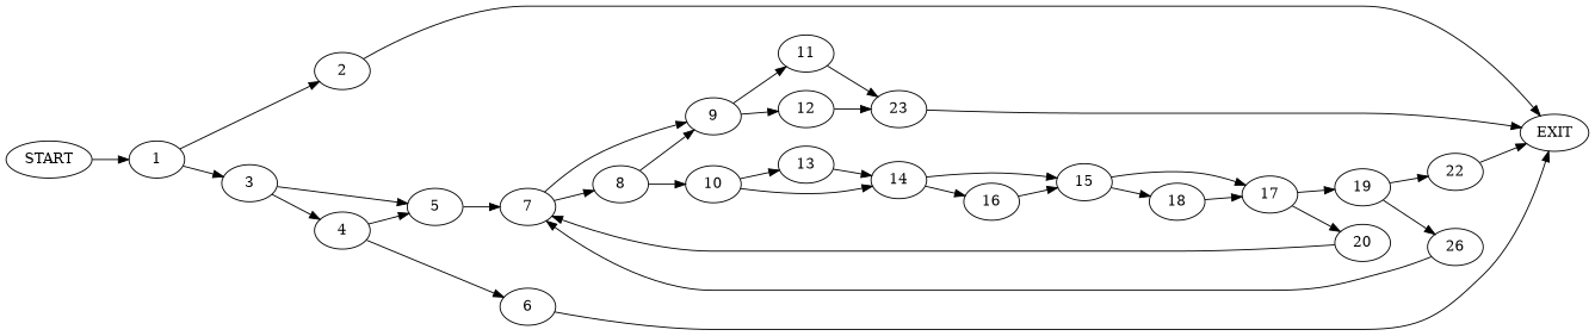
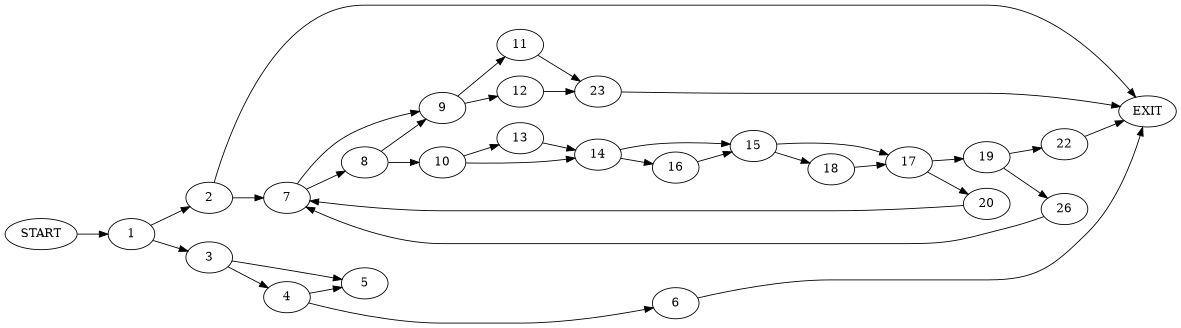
  digraph {
    rankdir=LR
    n1 [label=START]
    1
    2
    3
    n5 [label=EXIT]
    4
    5
    6
    7
    8
    9
    10
    11
    12
    13
    14
    23
    15
    16
    17
    18
    19
    20
    n24 [label=26]
    22
    n1 -> 1
    1 -> 2
    1 -> 3
    2 -> n5
    3 -> 4
    3 -> 5
    4 -> 5
    4 -> 6
-   5 -> 7
+   2 -> 7
    6 -> n5
    7 -> 8
    7 -> 9
    8 -> 9
    8 -> 10
    9 -> 11
    9 -> 12
    10 -> 13
    10 -> 14
    11 -> 23
    12 -> 23
    13 -> 14
    14 -> 15
    14 -> 16
    23 -> n5
    15 -> 17
    15 -> 18
    16 -> 15
    17 -> 19
    17 -> 20
    18 -> 17
    19 -> n24
    19 -> 22
    20 -> 7
    n24 -> 7
    22 -> n5
  }
